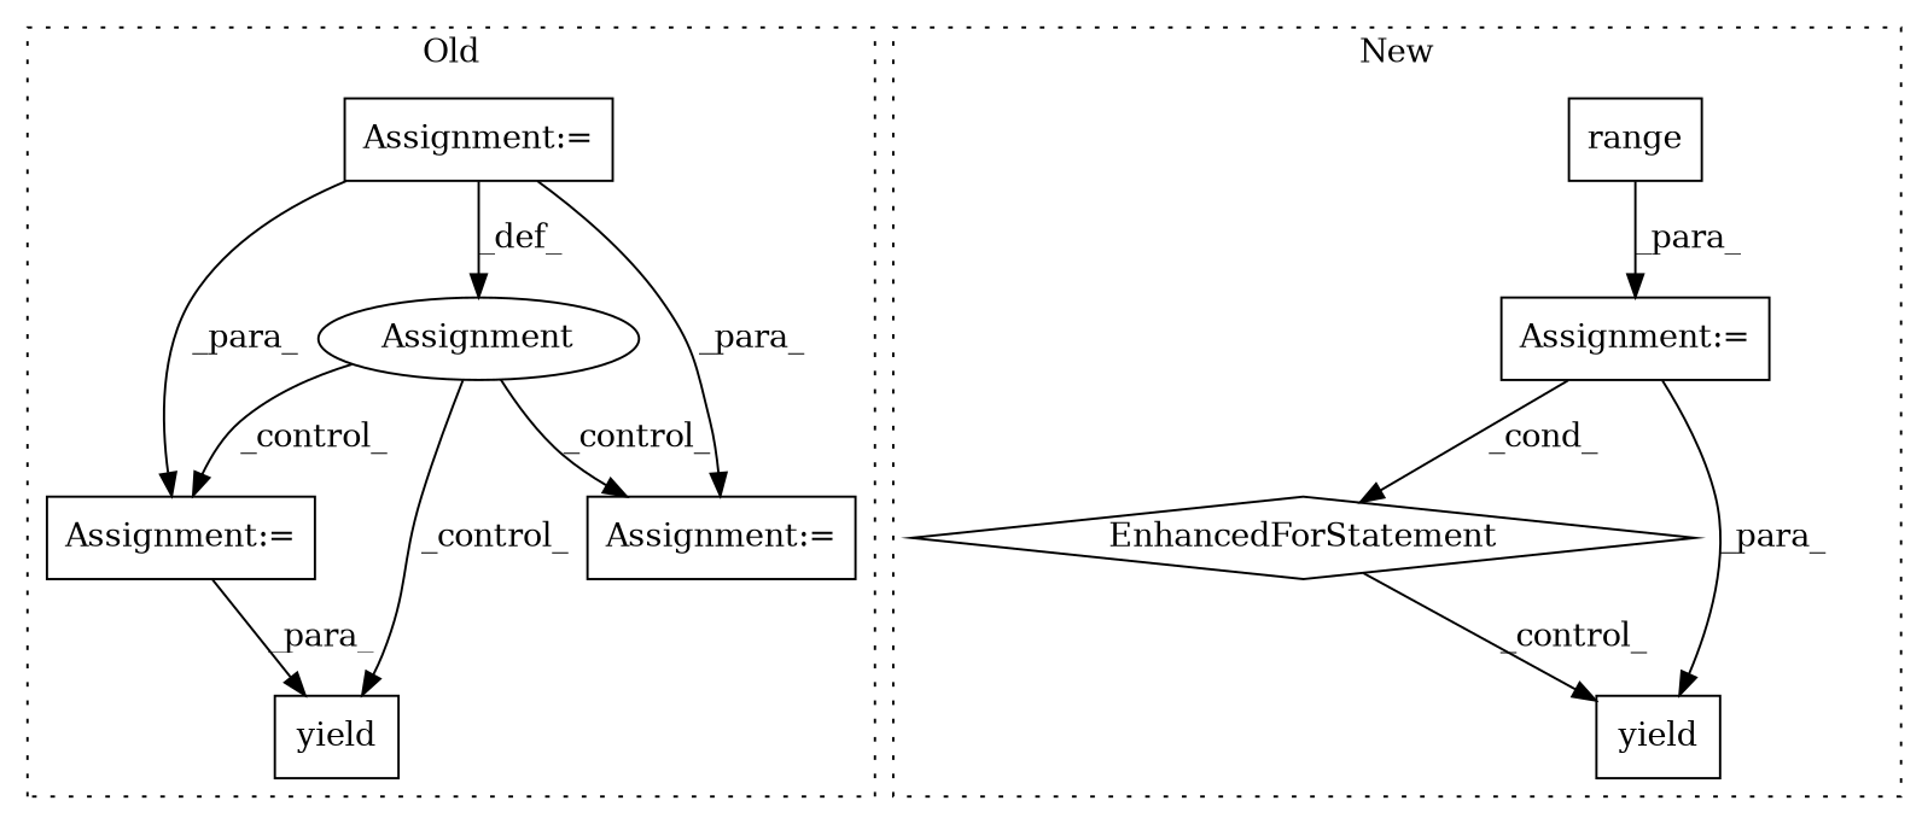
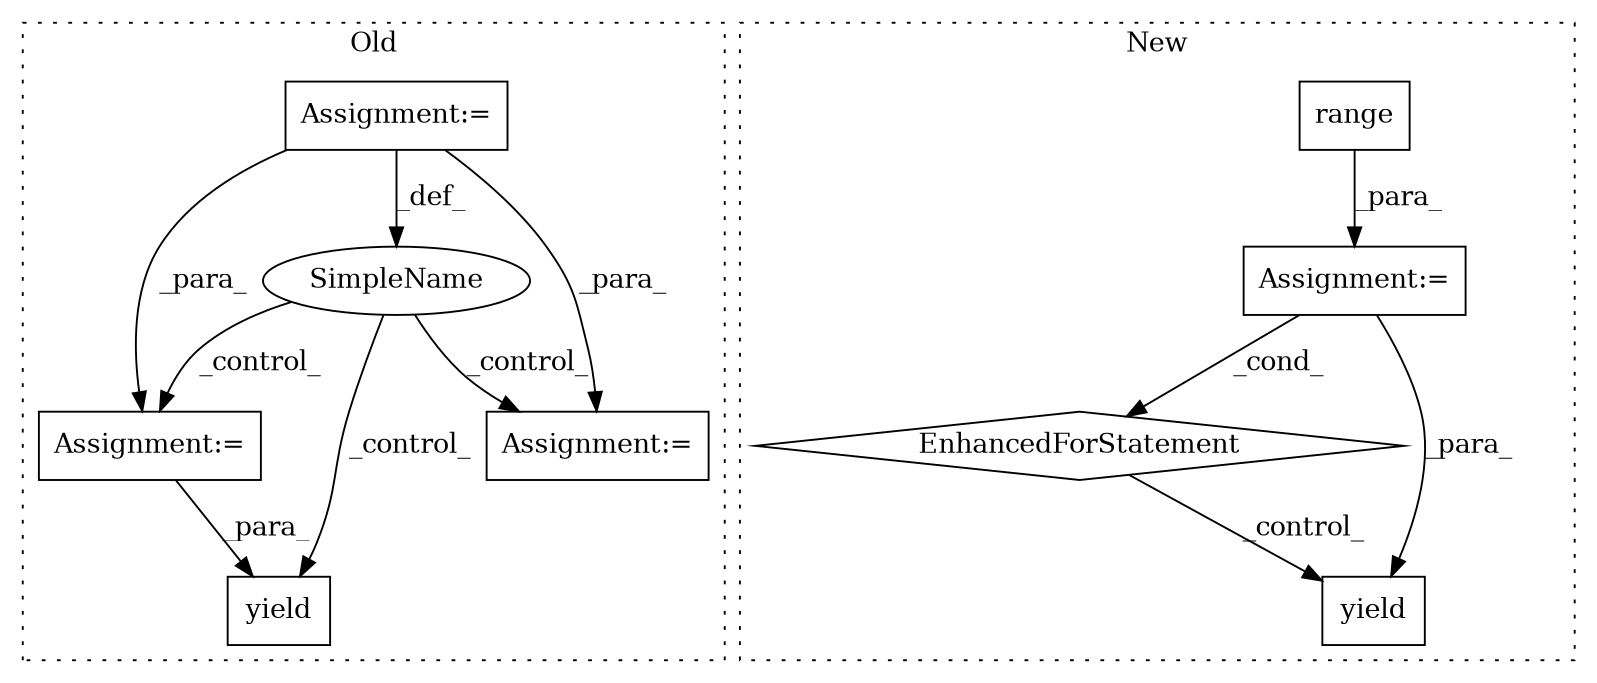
  digraph {
    node [a=7 l="53,2" s="5241,5321" shape=box]
    n1 [a=112 l=7 label=yield s=4104]
    n2 [l=1 label="Assignment:=" s=4082]
-   n3 [a=42 l=1 label=Assignment s=4043 shape=ellipse]
+   n3 [a=42 l=1 label=SimpleName s=4043 shape=ellipse]
    n4 [l="57,2" label="Assignment:=" s="4120,4229"]
    n5 [label="Assignment:=" s="3986,4071"]
    n6 [a=32 l="6,1" label=range s="5302,5320"]
    n7 [label="Assignment:="]
    n8 [a=70 label=EnhancedForStatement shape=diamond]
    n9 [a=112 l=7 label=yield s=5422]
    subgraph cluster_1 {
      label=Old
      style=dotted
      n1
      n2
      n3
      n4
      n5
    }
    subgraph cluster_2 {
      label=New
      style=dotted
      n6
      n7
      n8
      n9
    }
    n2 -> n1 [label=_para_]
    n3 -> n1 [label=_control_]
    n3 -> n2 [label=_control_]
    n3 -> n4 [label=_control_]
    n5 -> n2 [label=_para_]
    n5 -> n3 [label=_def_]
    n5 -> n4 [label=_para_]
    n6 -> n7 [label=_para_]
    n7 -> n8 [label=_cond_]
    n7 -> n9 [label=_para_]
    n8 -> n9 [label=_control_]
  }
